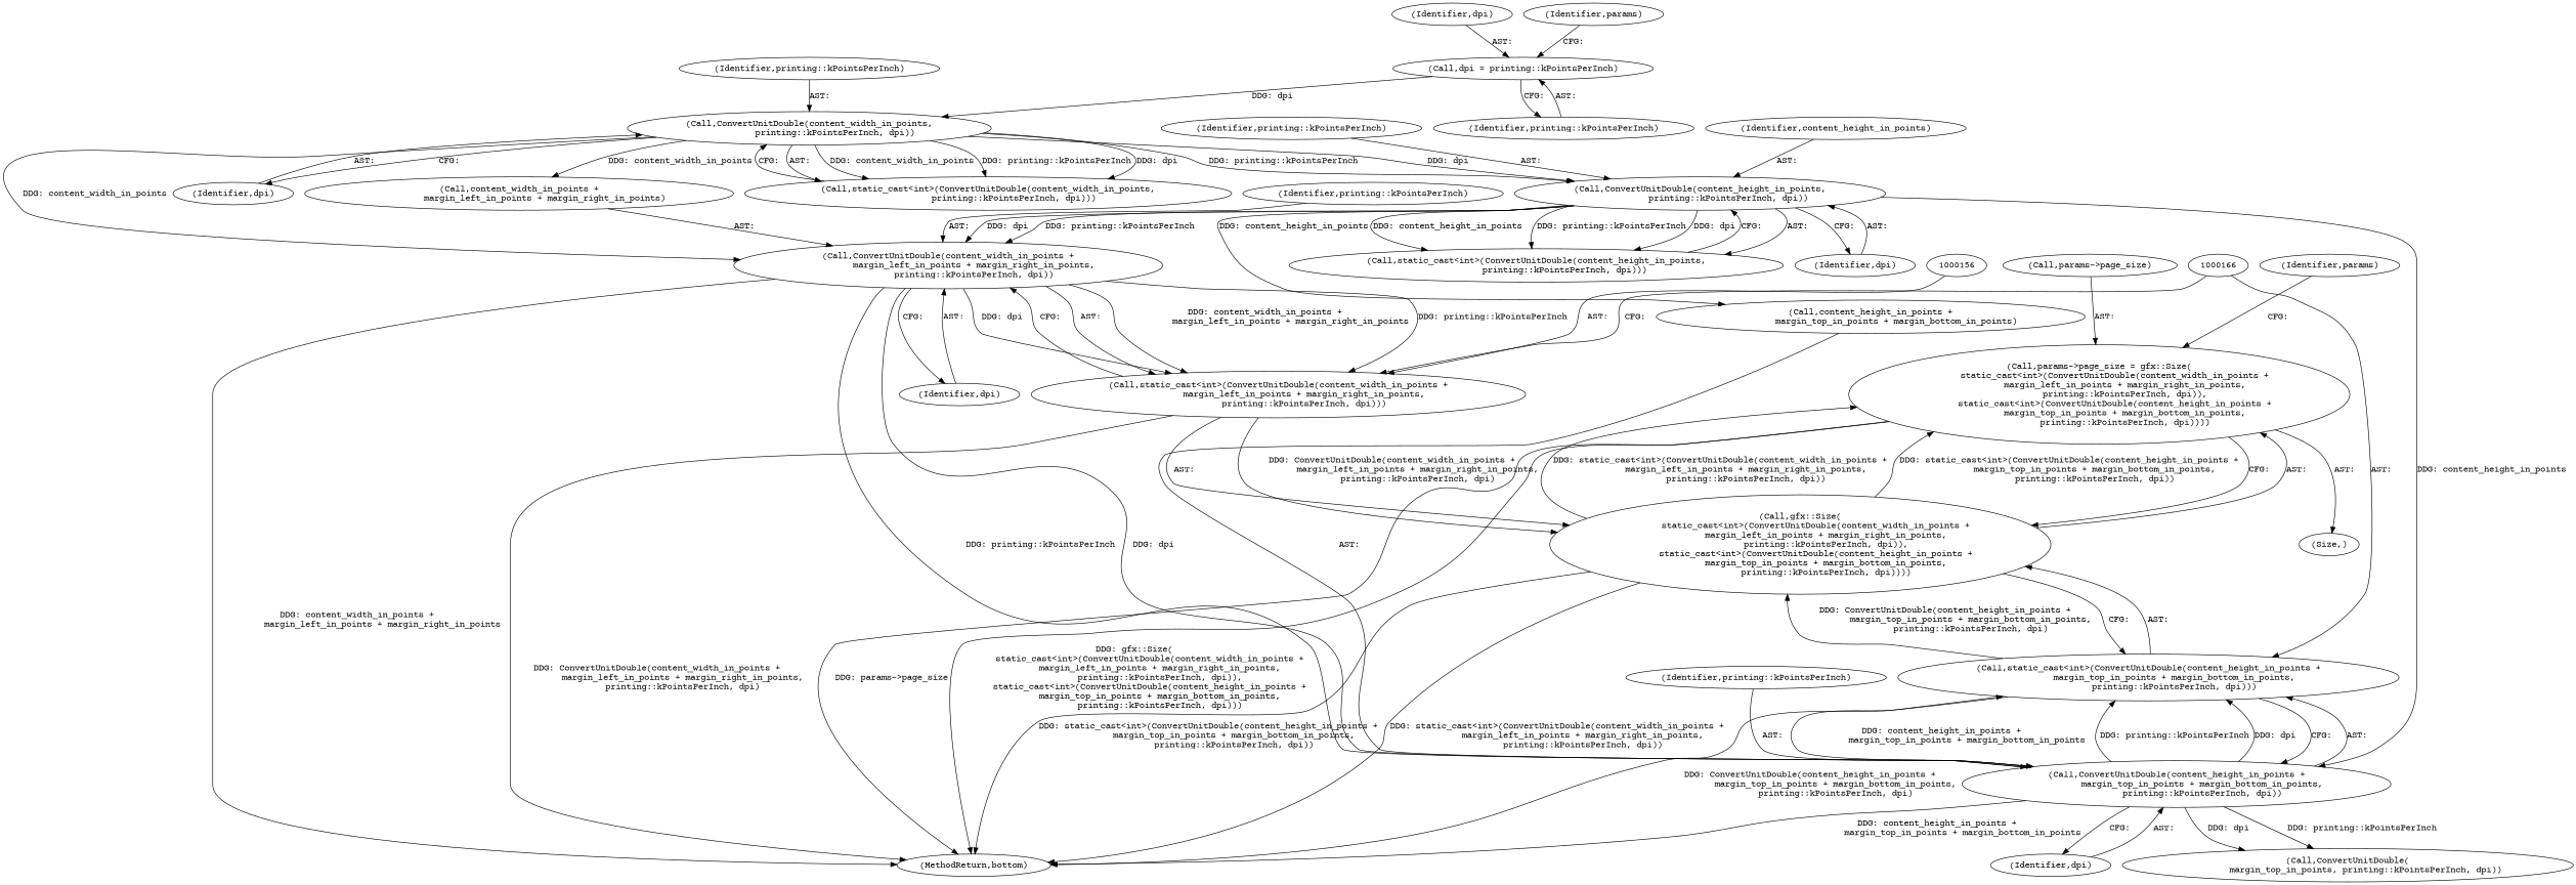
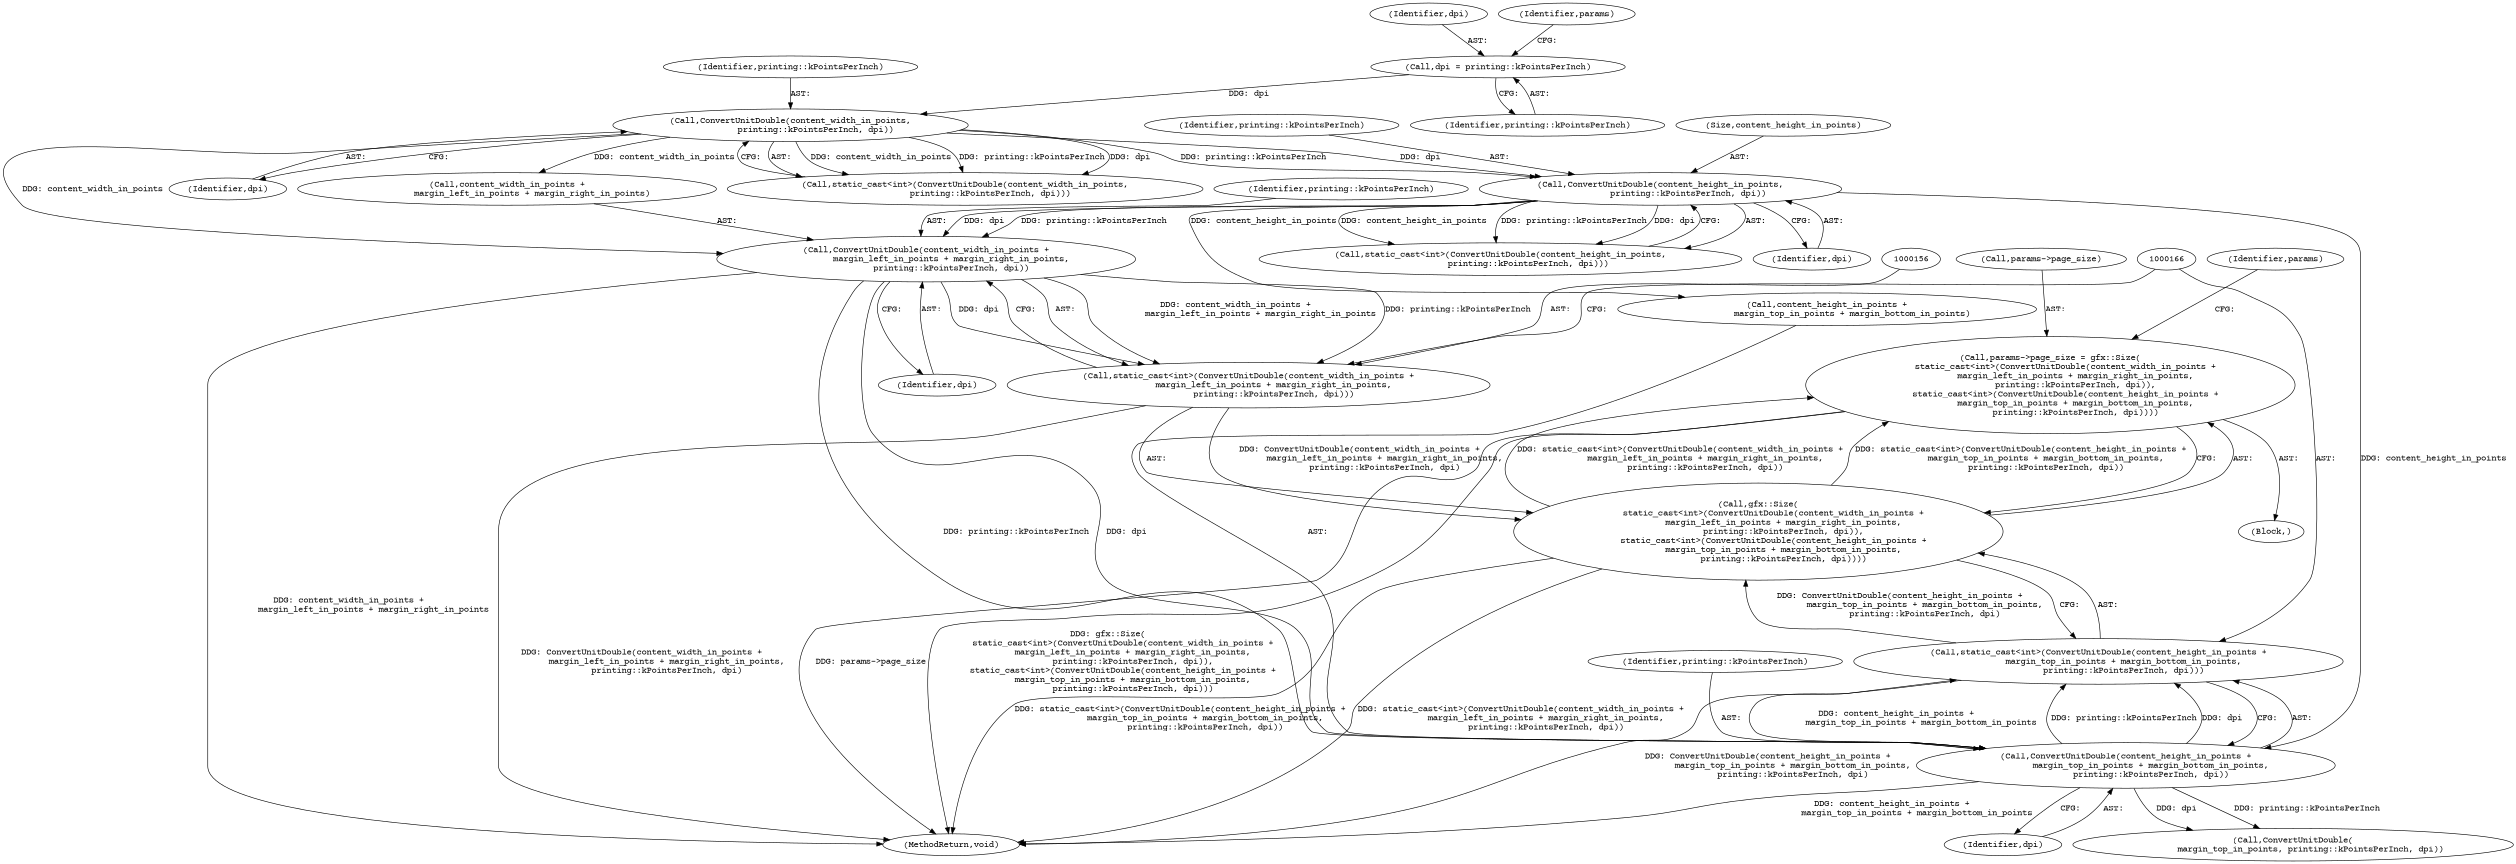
  digraph {
    fontname="Courier Prime"
    node [fontname="Courier Prime"]
    edge [fontname="Courier Prime"]
    n1 [label="(Call,params->page_size = gfx::Size(\n      static_cast<int>(ConvertUnitDouble(content_width_in_points +\n          margin_left_in_points + margin_right_in_points,\n          printing::kPointsPerInch, dpi)),\n      static_cast<int>(ConvertUnitDouble(content_height_in_points +\n          margin_top_in_points + margin_bottom_in_points,\n          printing::kPointsPerInch, dpi))))"]
    n2 [label="(Call,gfx::Size(\n      static_cast<int>(ConvertUnitDouble(content_width_in_points +\n          margin_left_in_points + margin_right_in_points,\n          printing::kPointsPerInch, dpi)),\n      static_cast<int>(ConvertUnitDouble(content_height_in_points +\n          margin_top_in_points + margin_bottom_in_points,\n          printing::kPointsPerInch, dpi))))"]
-   n3 [label="(Size,)"]
-   n4 [label="(MethodReturn,bottom)"]
+   n3 [label="(Block,)"]
+   n4 [label="(MethodReturn,void)"]
    n5 [label="(Call,static_cast<int>(ConvertUnitDouble(content_height_in_points +\n          margin_top_in_points + margin_bottom_in_points,\n          printing::kPointsPerInch, dpi)))"]
    n6 [label="(Call,ConvertUnitDouble(content_height_in_points +\n          margin_top_in_points + margin_bottom_in_points,\n          printing::kPointsPerInch, dpi))"]
    n7 [label="(Call,static_cast<int>(ConvertUnitDouble(content_width_in_points +\n          margin_left_in_points + margin_right_in_points,\n          printing::kPointsPerInch, dpi)))"]
    n8 [label="(Call,ConvertUnitDouble(content_width_in_points +\n          margin_left_in_points + margin_right_in_points,\n          printing::kPointsPerInch, dpi))"]
    n9 [label="(Identifier,dpi)"]
    n10 [label="(Call,ConvertUnitDouble(\n       margin_top_in_points, printing::kPointsPerInch, dpi))"]
    n11 [label="(Identifier,dpi)"]
    n12 [label="(Call,ConvertUnitDouble(content_width_in_points,\n          printing::kPointsPerInch, dpi))"]
    n13 [label="(Call,ConvertUnitDouble(content_height_in_points,\n           printing::kPointsPerInch, dpi))"]
    n14 [label="(Identifier,dpi)"]
    n15 [label="(Call,static_cast<int>(ConvertUnitDouble(content_width_in_points,\n          printing::kPointsPerInch, dpi)))"]
    n16 [label="(Call,content_width_in_points +\n          margin_left_in_points + margin_right_in_points)"]
    n17 [label="(Call,static_cast<int>(ConvertUnitDouble(content_height_in_points,\n           printing::kPointsPerInch, dpi)))"]
    n18 [label="(Identifier,dpi)"]
    n19 [label="(Call,content_height_in_points +\n          margin_top_in_points + margin_bottom_in_points)"]
    n20 [label="(Call,dpi = printing::kPointsPerInch)"]
    n21 [label="(Identifier,printing::kPointsPerInch)"]
    n22 [label="(Call,params->page_size)"]
    n23 [label="(Identifier,printing::kPointsPerInch)"]
    n24 [label="(Identifier,params)"]
    n25 [label="(Identifier,dpi)"]
    n26 [label="(Identifier,params)"]
    n27 [label="(Identifier,printing::kPointsPerInch)"]
-   n28 [label="(Identifier,content_height_in_points)"]
+   n28 [label="(Size,content_height_in_points)"]
    n29 [label="(Identifier,printing::kPointsPerInch)"]
    n30 [label="(Identifier,printing::kPointsPerInch)"]
    1000156
    1000166
    n1 -> n2 [label="CFG: "]
    n1 -> n3 [label="AST: "]
    n1 -> n4 [label="DDG: params->page_size"]
    n1 -> n4 [label="DDG: gfx::Size(\n      static_cast<int>(ConvertUnitDouble(content_width_in_points +\n          margin_left_in_points + margin_right_in_points,\n          printing::kPointsPerInch, dpi)),\n      static_cast<int>(ConvertUnitDouble(content_height_in_points +\n          margin_top_in_points + margin_bottom_in_points,\n          printing::kPointsPerInch, dpi)))"]
    n2 -> n1 [label="AST: "]
    n2 -> n1 [label="DDG: static_cast<int>(ConvertUnitDouble(content_width_in_points +\n          margin_left_in_points + margin_right_in_points,\n          printing::kPointsPerInch, dpi))"]
    n2 -> n1 [label="DDG: static_cast<int>(ConvertUnitDouble(content_height_in_points +\n          margin_top_in_points + margin_bottom_in_points,\n          printing::kPointsPerInch, dpi))"]
    n2 -> n4 [label="DDG: static_cast<int>(ConvertUnitDouble(content_height_in_points +\n          margin_top_in_points + margin_bottom_in_points,\n          printing::kPointsPerInch, dpi))"]
    n2 -> n4 [label="DDG: static_cast<int>(ConvertUnitDouble(content_width_in_points +\n          margin_left_in_points + margin_right_in_points,\n          printing::kPointsPerInch, dpi))"]
    n2 -> n5 [label="CFG: "]
    n5 -> n2 [label="AST: "]
    n5 -> n2 [label="DDG: ConvertUnitDouble(content_height_in_points +\n          margin_top_in_points + margin_bottom_in_points,\n          printing::kPointsPerInch, dpi)"]
    n5 -> n4 [label="DDG: ConvertUnitDouble(content_height_in_points +\n          margin_top_in_points + margin_bottom_in_points,\n          printing::kPointsPerInch, dpi)"]
    n5 -> n6 [label="CFG: "]
    n6 -> n4 [label="DDG: content_height_in_points +\n          margin_top_in_points + margin_bottom_in_points"]
    n6 -> n5 [label="AST: "]
    n6 -> n5 [label="DDG: content_height_in_points +\n          margin_top_in_points + margin_bottom_in_points"]
    n6 -> n5 [label="DDG: printing::kPointsPerInch"]
    n6 -> n5 [label="DDG: dpi"]
    n6 -> n10 [label="DDG: printing::kPointsPerInch"]
    n6 -> n10 [label="DDG: dpi"]
    n6 -> n11 [label="CFG: "]
    n7 -> n2 [label="AST: "]
    n7 -> n2 [label="DDG: ConvertUnitDouble(content_width_in_points +\n          margin_left_in_points + margin_right_in_points,\n          printing::kPointsPerInch, dpi)"]
    n7 -> n4 [label="DDG: ConvertUnitDouble(content_width_in_points +\n          margin_left_in_points + margin_right_in_points,\n          printing::kPointsPerInch, dpi)"]
    n7 -> n8 [label="CFG: "]
    n8 -> n4 [label="DDG: content_width_in_points +\n          margin_left_in_points + margin_right_in_points"]
    n8 -> n6 [label="DDG: printing::kPointsPerInch"]
    n8 -> n6 [label="DDG: dpi"]
    n8 -> n7 [label="AST: "]
    n8 -> n7 [label="DDG: content_width_in_points +\n          margin_left_in_points + margin_right_in_points"]
    n8 -> n7 [label="DDG: printing::kPointsPerInch"]
    n8 -> n7 [label="DDG: dpi"]
    n8 -> n9 [label="CFG: "]
    n9 -> n8 [label="AST: "]
    n11 -> n6 [label="AST: "]
    n12 -> n8 [label="DDG: content_width_in_points"]
    n12 -> n13 [label="DDG: printing::kPointsPerInch"]
    n12 -> n13 [label="DDG: dpi"]
    n12 -> n14 [label="CFG: "]
    n12 -> n15 [label="AST: "]
    n12 -> n15 [label="DDG: content_width_in_points"]
    n12 -> n15 [label="DDG: printing::kPointsPerInch"]
    n12 -> n15 [label="DDG: dpi"]
    n12 -> n16 [label="DDG: content_width_in_points"]
    n13 -> n6 [label="DDG: content_height_in_points"]
    n13 -> n8 [label="DDG: printing::kPointsPerInch"]
    n13 -> n8 [label="DDG: dpi"]
    n13 -> n17 [label="AST: "]
    n13 -> n17 [label="DDG: content_height_in_points"]
    n13 -> n17 [label="DDG: printing::kPointsPerInch"]
    n13 -> n17 [label="DDG: dpi"]
    n13 -> n18 [label="CFG: "]
    n13 -> n19 [label="DDG: content_height_in_points"]
    n14 -> n12 [label="AST: "]
    n15 -> n12 [label="CFG: "]
    n16 -> n8 [label="AST: "]
    n17 -> n13 [label="CFG: "]
    n18 -> n13 [label="AST: "]
    n19 -> n6 [label="AST: "]
    n20 -> n12 [label="DDG: dpi"]
    n20 -> n21 [label="CFG: "]
    n21 -> n20 [label="AST: "]
    n22 -> n1 [label="AST: "]
    n23 -> n12 [label="AST: "]
    n24 -> n1 [label="CFG: "]
    n25 -> n20 [label="AST: "]
    n26 -> n20 [label="CFG: "]
    n27 -> n6 [label="AST: "]
    n28 -> n13 [label="AST: "]
    n29 -> n13 [label="AST: "]
    n30 -> n8 [label="AST: "]
    1000156 -> n7 [label="AST: "]
    1000166 -> n5 [label="AST: "]
    1000166 -> n7 [label="CFG: "]
  }
